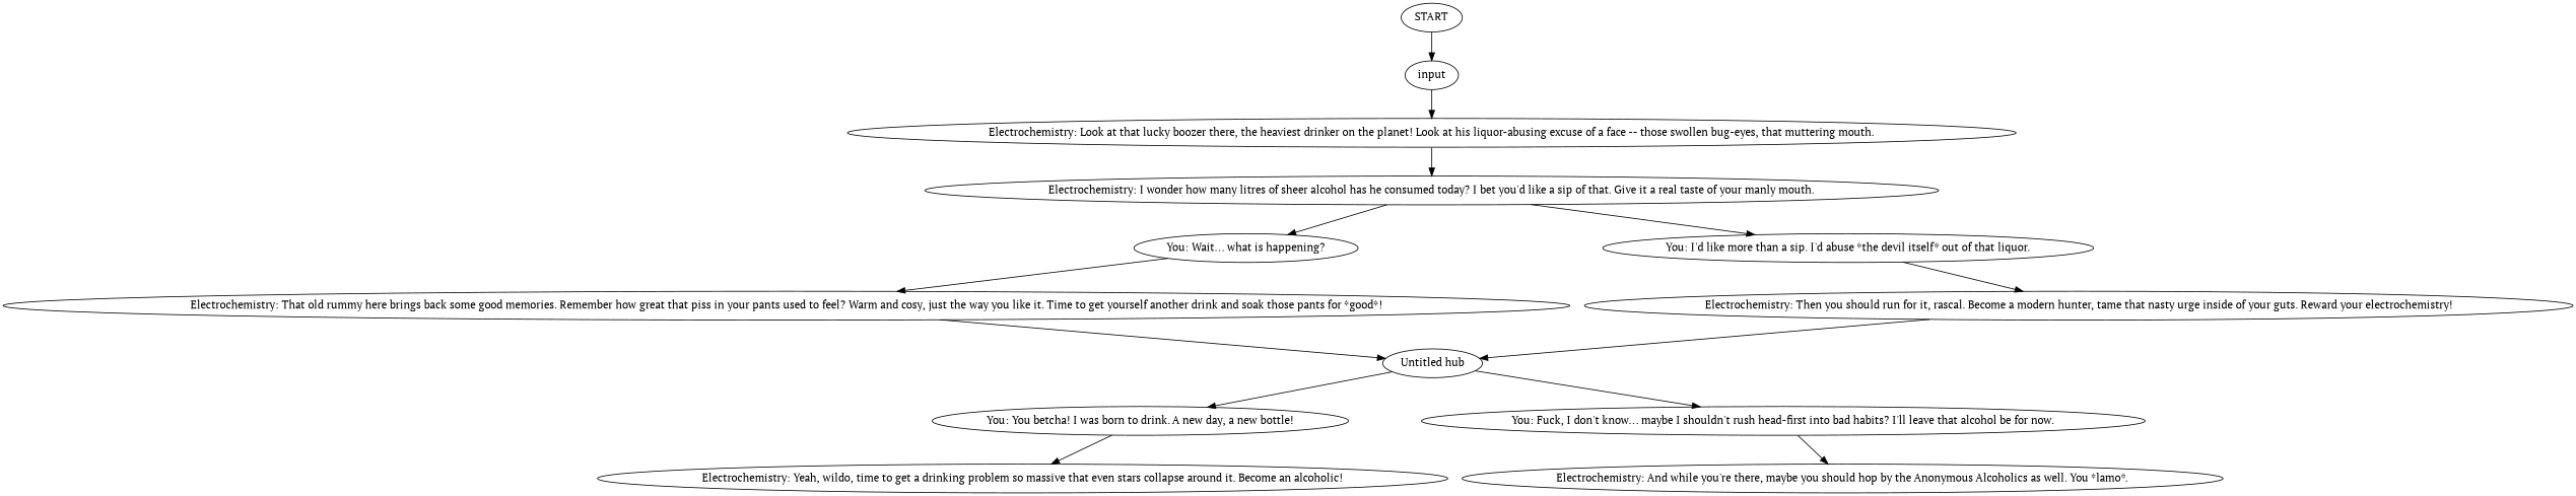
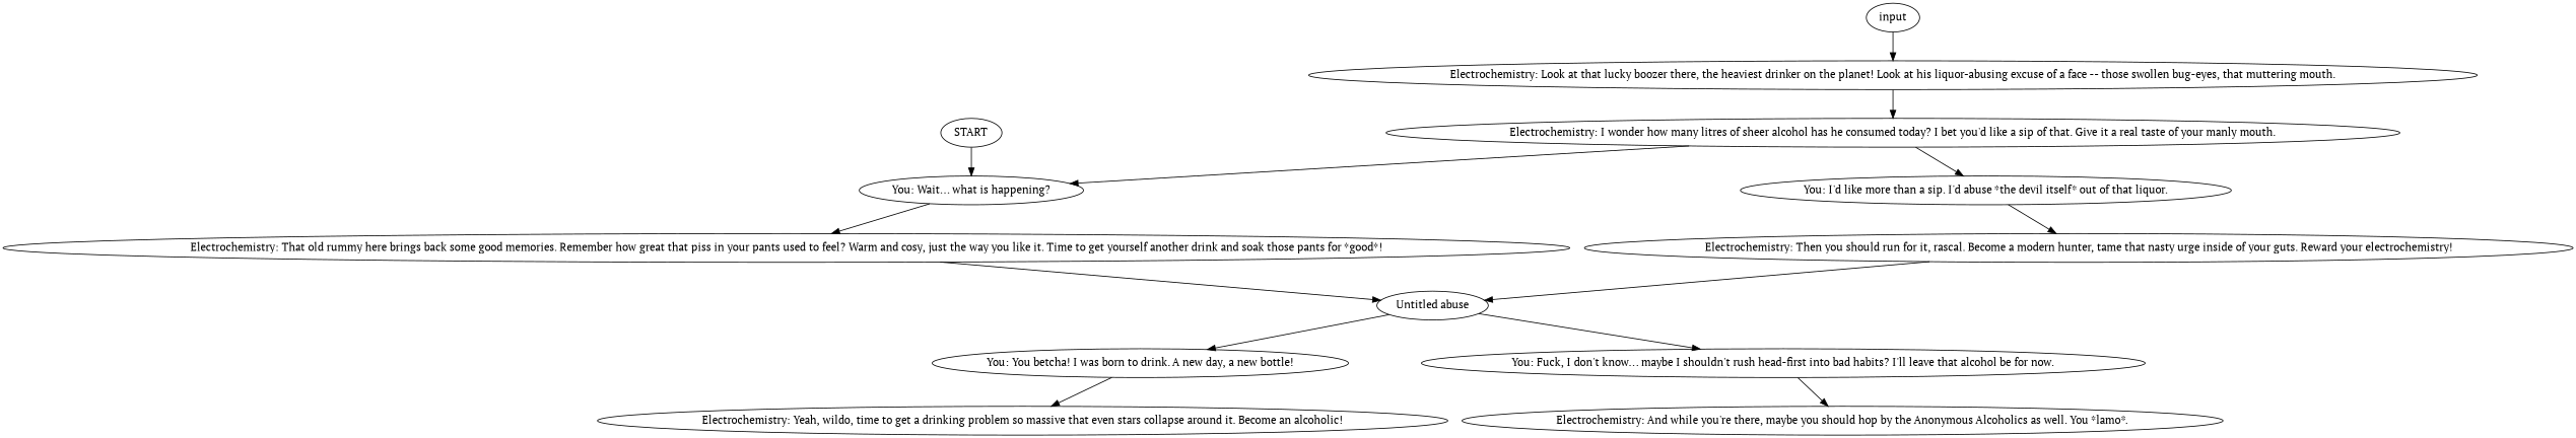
  digraph {
    fontname="PT Serif"
    node [fontname="PT Serif"]
    edge [fontname="PT Serif"]
    n1 [label=START]
    n2 [label=input]
    n3 [label="Electrochemistry: Look at that lucky boozer there, the heaviest drinker on the planet! Look at his liquor-abusing excuse of a face -- those swollen bug-eyes, that muttering mouth."]
    n4 [label="Electrochemistry: I wonder how many litres of sheer alcohol has he consumed today? I bet you'd like a sip of that. Give it a real taste of your manly mouth."]
    n5 [label="Electrochemistry: Yeah, wildo, time to get a drinking problem so massive that even stars collapse around it. Become an alcoholic!"]
    n6 [label="You: Wait... what is happening?"]
    n7 [label="Electrochemistry: That old rummy here brings back some good memories. Remember how great that piss in your pants used to feel? Warm and cosy, just the way you like it. Time to get yourself another drink and soak those pants for *good*!"]
-   n8 [label="Untitled hub"]
+   n8 [label="Untitled abuse"]
    n9 [label="You: I'd like more than a sip. I'd abuse *the devil itself* out of that liquor."]
    n10 [label="Electrochemistry: And while you're there, maybe you should hop by the Anonymous Alcoholics as well. You *lamo*."]
    n11 [label="You: You betcha! I was born to drink. A new day, a new bottle!"]
    n12 [label="You: Fuck, I don't know... maybe I shouldn't rush head-first into bad habits? I'll leave that alcohol be for now."]
    n13 [label="Electrochemistry: Then you should run for it, rascal. Become a modern hunter, tame that nasty urge inside of your guts. Reward your electrochemistry!"]
-   n1 -> n2
+   n1 -> n6
    n2 -> n3
    n3 -> n4
    n4 -> n6
    n4 -> n9
    n6 -> n7
    n7 -> n8
    n8 -> n11
    n8 -> n12
    n9 -> n13
    n11 -> n5
    n12 -> n10
    n13 -> n8
  }
